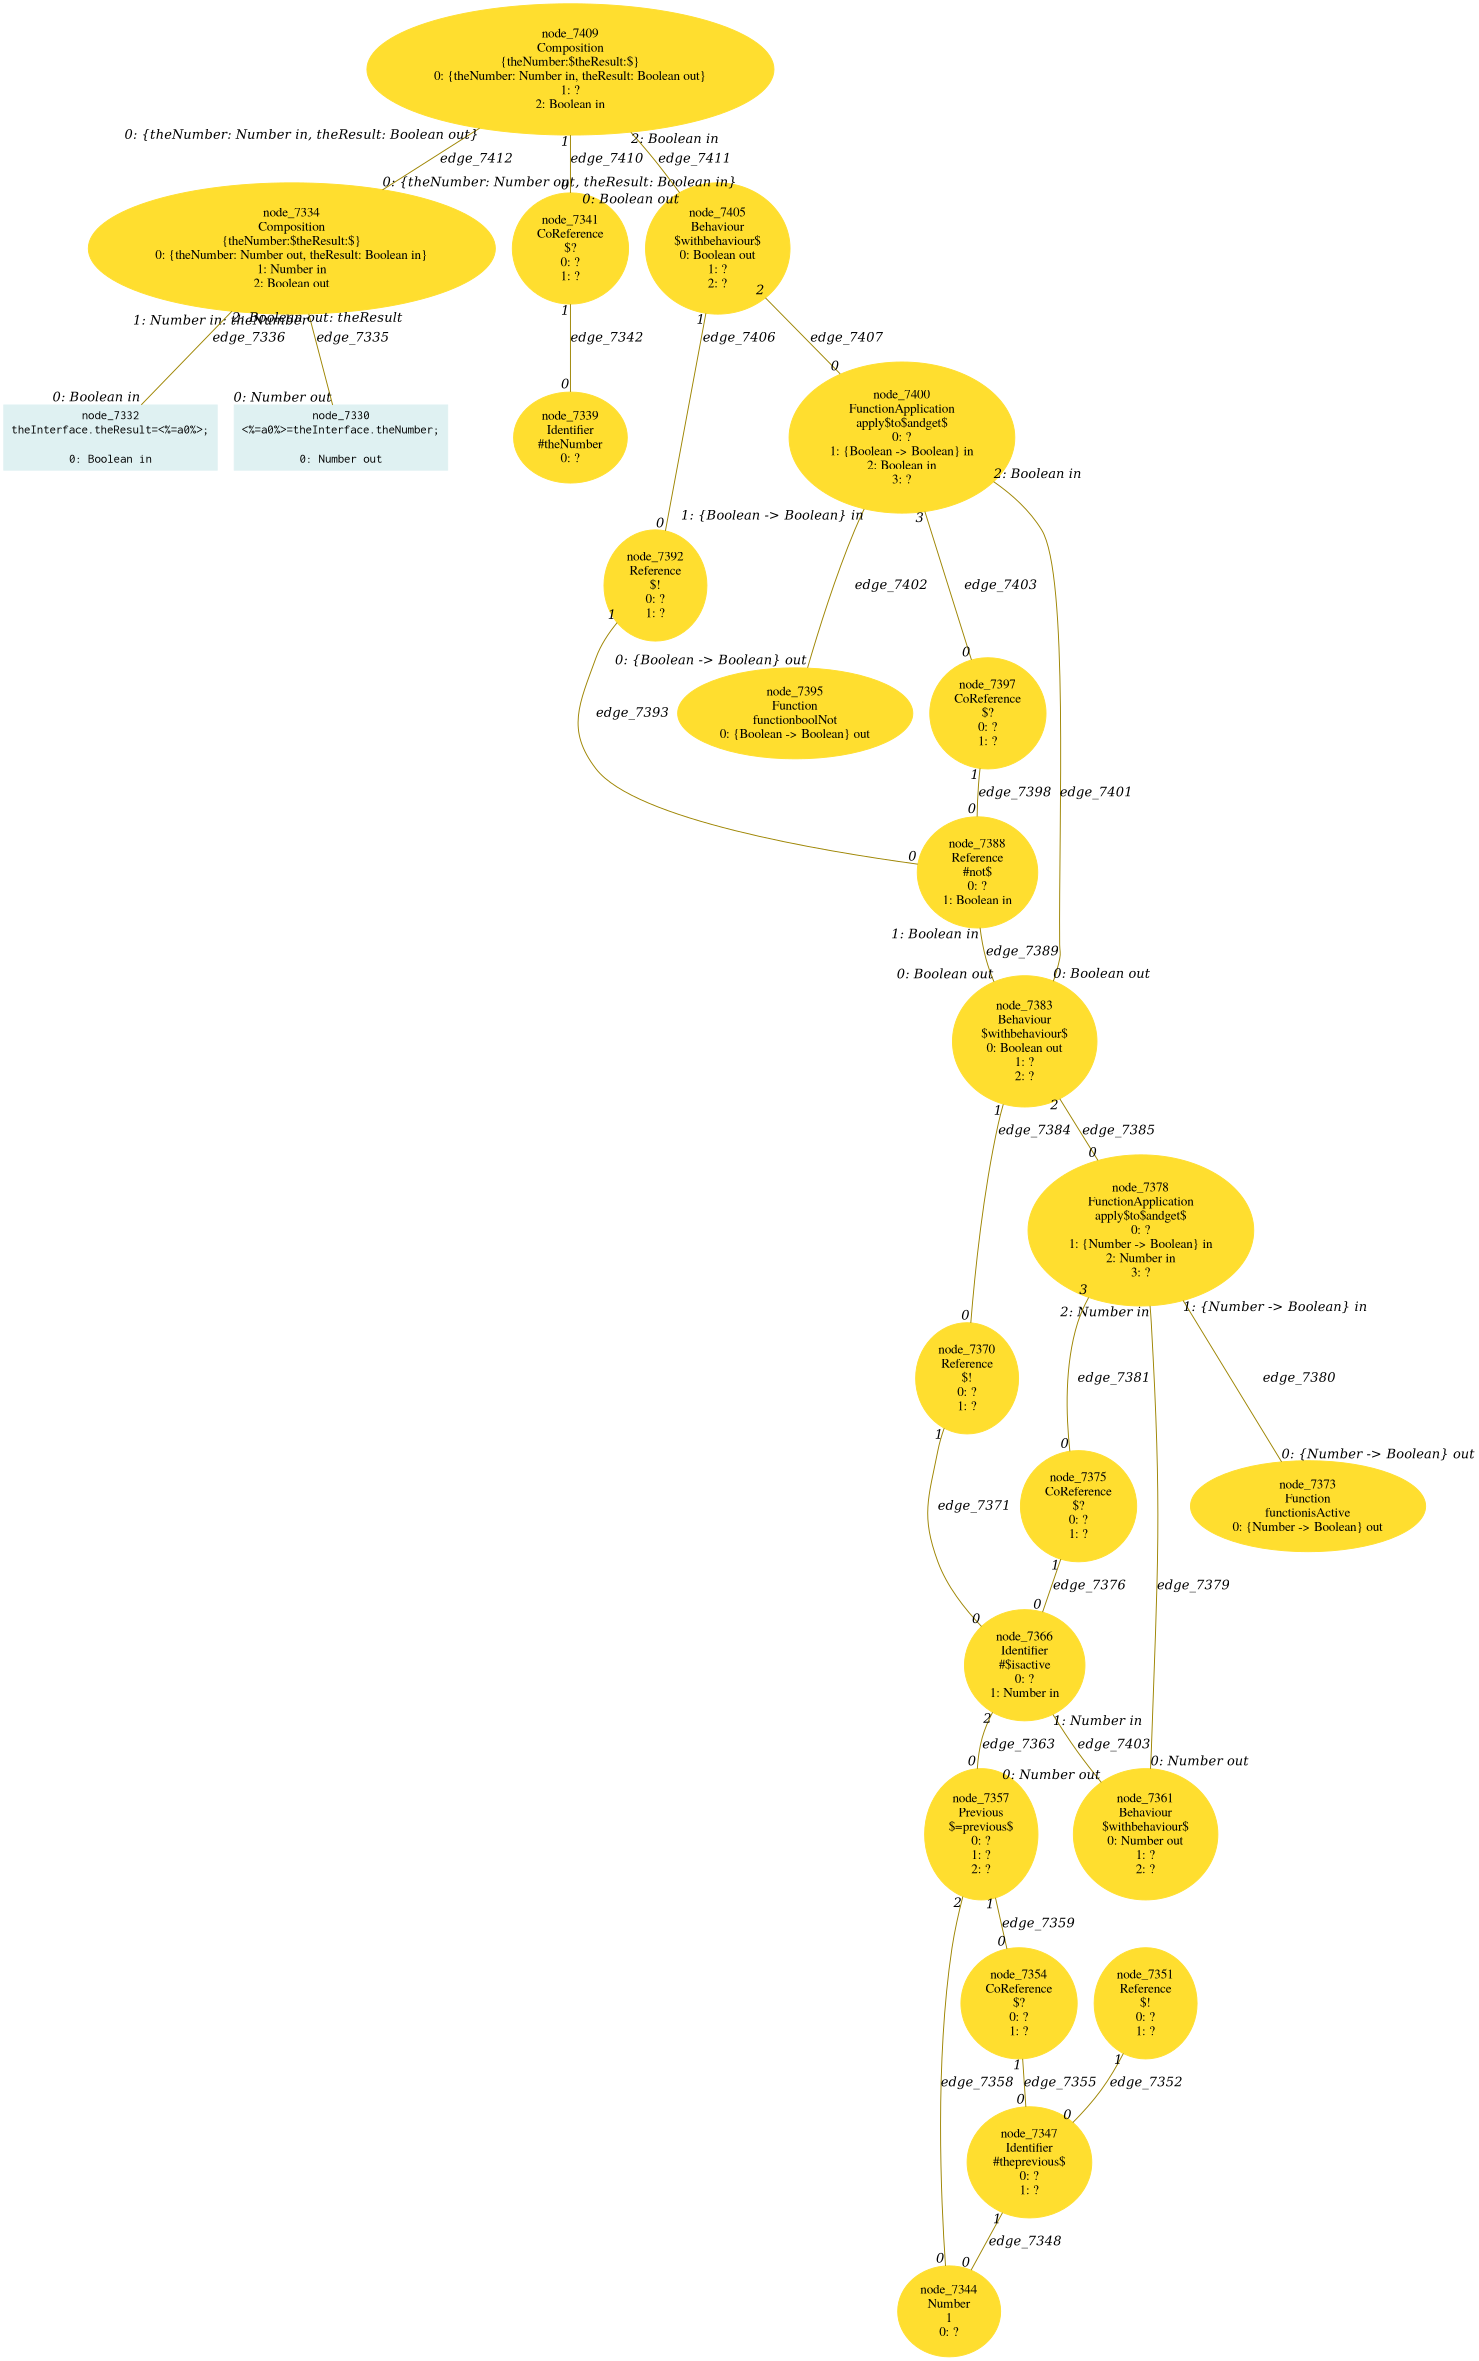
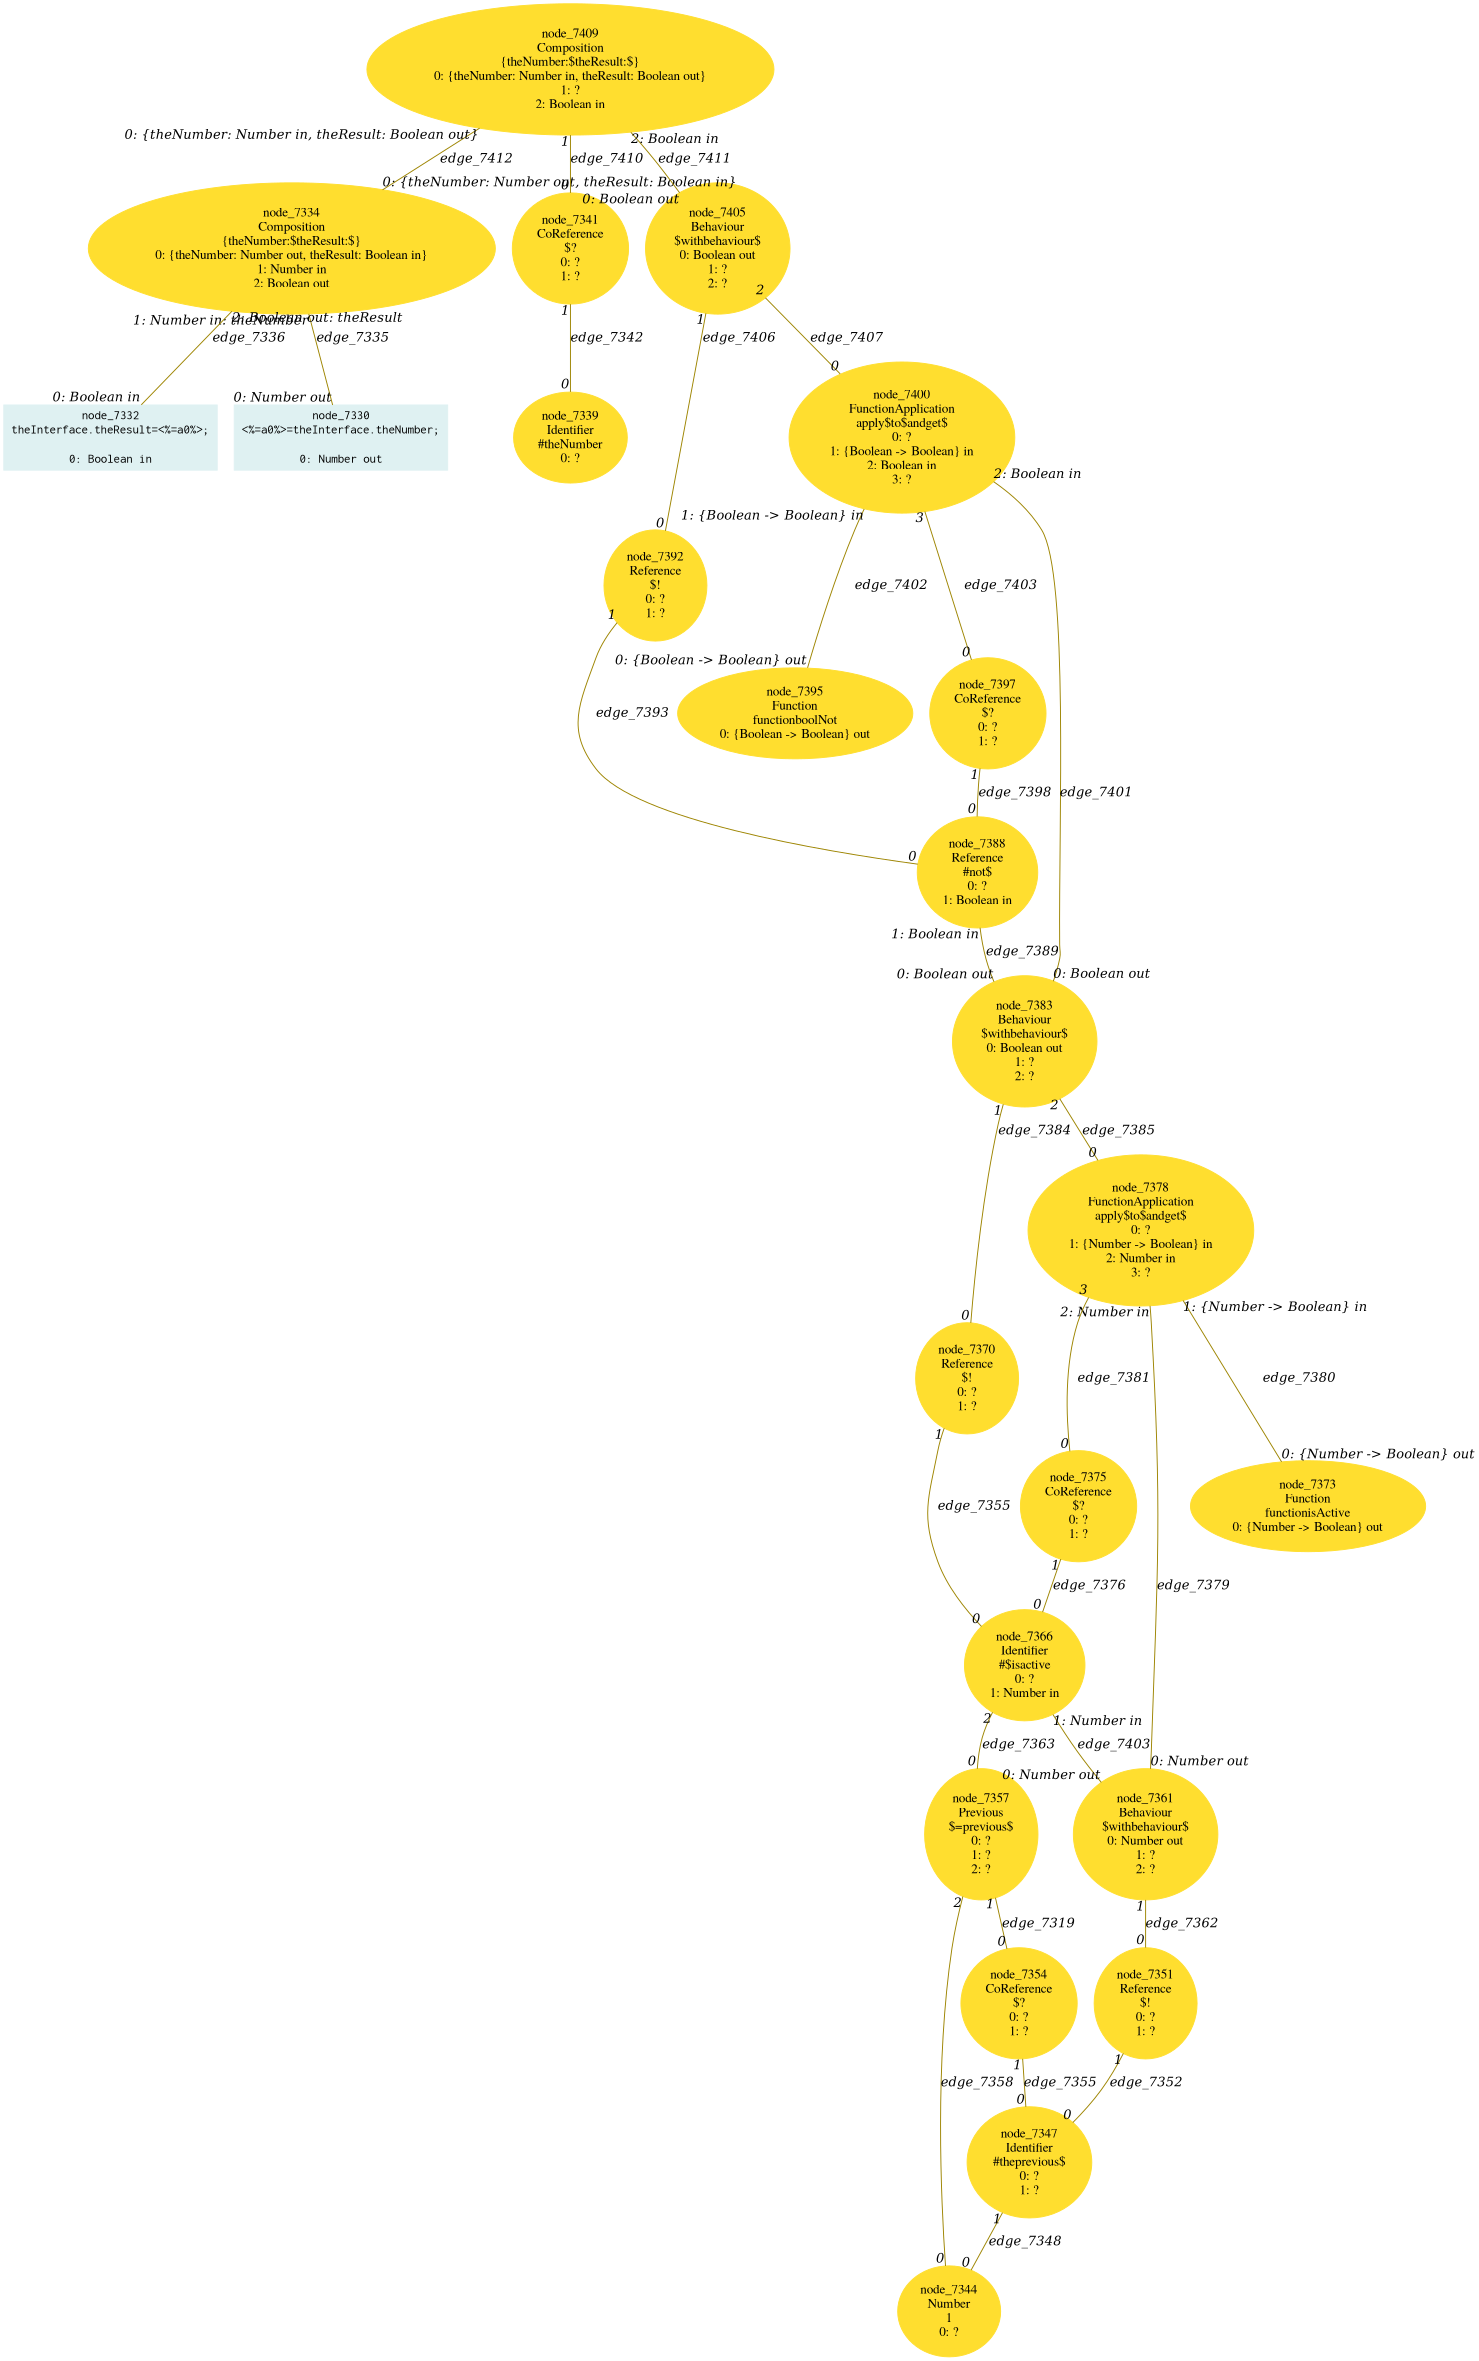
  digraph {
    node [color="#ffde2f" fontname=Times shape=ellipse style=filled]
    edge [arrowHead=none arrowsize=1 color="#9d8400" dir=none fontname="Times-Italic" headlabel=0 taillabel=1]
    n1 [color="#dff1f2" fontname=Courier label="node_7330\n<%=a0%>=theInterface.theNumber;\n\n0: Number out" shape=box]
    n2 [color="#dff1f2" fontname=Courier label="node_7332\ntheInterface.theResult=<%=a0%>;\n\n0: Boolean in" shape=box]
    n3 [label="node_7334\nComposition\n{theNumber:$theResult:$}\n0: {theNumber: Number out, theResult: Boolean in}\n1: Number in\n2: Boolean out"]
    n4 [label="node_7339\nIdentifier\n#theNumber\n0: ?"]
    n5 [label="node_7341\nCoReference\n$?\n0: ?\n1: ?"]
    n6 [label="node_7344\nNumber\n1\n0: ?"]
    n7 [label="node_7347\nIdentifier\n#theprevious$\n0: ?\n1: ?"]
    n8 [label="node_7351\nReference\n$!\n0: ?\n1: ?"]
    n9 [label="node_7354\nCoReference\n$?\n0: ?\n1: ?"]
    n10 [label="node_7357\nPrevious\n$=previous$\n0: ?\n1: ?\n2: ?"]
    n11 [label="node_7361\nBehaviour\n$withbehaviour$\n0: Number out\n1: ?\n2: ?"]
    n12 [label="node_7366\nIdentifier\n#$isactive\n0: ?\n1: Number in"]
    n13 [label="node_7370\nReference\n$!\n0: ?\n1: ?"]
    n14 [label="node_7373\nFunction\nfunctionisActive\n0: {Number -> Boolean} out"]
    n15 [label="node_7375\nCoReference\n$?\n0: ?\n1: ?"]
    n16 [label="node_7378\nFunctionApplication\napply$to$andget$\n0: ?\n1: {Number -> Boolean} in\n2: Number in\n3: ?"]
    n17 [label="node_7383\nBehaviour\n$withbehaviour$\n0: Boolean out\n1: ?\n2: ?"]
    n18 [label="node_7388\nReference\n#not$\n0: ?\n1: Boolean in"]
    n19 [label="node_7392\nReference\n$!\n0: ?\n1: ?"]
    n20 [label="node_7395\nFunction\nfunctionboolNot\n0: {Boolean -> Boolean} out"]
    n21 [label="node_7397\nCoReference\n$?\n0: ?\n1: ?"]
    n22 [label="node_7400\nFunctionApplication\napply$to$andget$\n0: ?\n1: {Boolean -> Boolean} in\n2: Boolean in\n3: ?"]
    n23 [label="node_7405\nBehaviour\n$withbehaviour$\n0: Boolean out\n1: ?\n2: ?"]
    n24 [label="node_7409\nComposition\n{theNumber:$theResult:$}\n0: {theNumber: Number in, theResult: Boolean out}\n1: ?\n2: Boolean in"]
    n3 -> n1 [headlabel="0: Number out" label=edge_7335 taillabel="1: Number in: theNumber"]
    n3 -> n2 [headlabel="0: Boolean in" label=edge_7336 taillabel="2: Boolean out: theResult"]
    n5 -> n4 [label=edge_7342]
    n7 -> n6 [label=edge_7348]
    n8 -> n7 [label=edge_7352]
    n9 -> n7 [label=edge_7355]
    n10 -> n6 [label=edge_7358 taillabel=2]
-   n10 -> n9 [label=edge_7359]
+   n10 -> n9 [label=edge_7319]
+   n11 -> n8 [label=edge_7362]
    n12 -> n10 [label=edge_7363 taillabel=2]
    n12 -> n11 [headlabel="0: Number out" label=edge_7403 taillabel="1: Number in"]
-   n13 -> n12 [label=edge_7371]
+   n13 -> n12 [label=edge_7355]
    n15 -> n12 [label=edge_7376]
    n16 -> n11 [headlabel="0: Number out" label=edge_7379 taillabel="2: Number in"]
    n16 -> n14 [headlabel="0: {Number -> Boolean} out" label=edge_7380 taillabel="1: {Number -> Boolean} in"]
    n16 -> n15 [label=edge_7381 taillabel=3]
    n17 -> n13 [label=edge_7384]
    n17 -> n16 [label=edge_7385 taillabel=2]
    n18 -> n17 [headlabel="0: Boolean out" label=edge_7389 taillabel="1: Boolean in"]
    n19 -> n18 [label=edge_7393]
    n21 -> n18 [label=edge_7398]
    n22 -> n17 [headlabel="0: Boolean out" label=edge_7401 taillabel="2: Boolean in"]
    n22 -> n20 [headlabel="0: {Boolean -> Boolean} out" label=edge_7402 taillabel="1: {Boolean -> Boolean} in"]
    n22 -> n21 [label=edge_7403 taillabel=3]
    n23 -> n19 [label=edge_7406]
    n23 -> n22 [label=edge_7407 taillabel=2]
    n24 -> n3 [headlabel="0: {theNumber: Number out, theResult: Boolean in}" label=edge_7412 taillabel="0: {theNumber: Number in, theResult: Boolean out}"]
    n24 -> n5 [label=edge_7410]
    n24 -> n23 [headlabel="0: Boolean out" label=edge_7411 taillabel="2: Boolean in"]
  }
